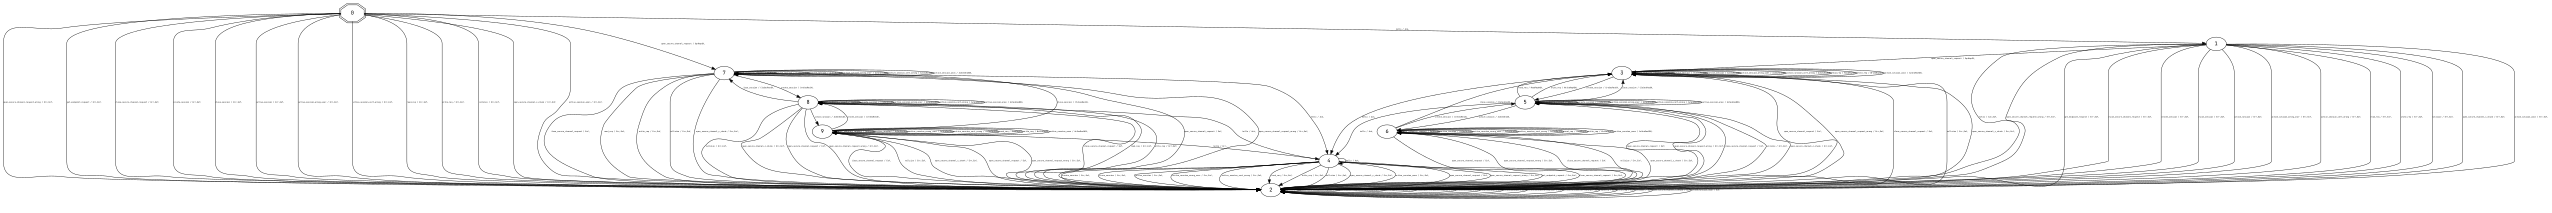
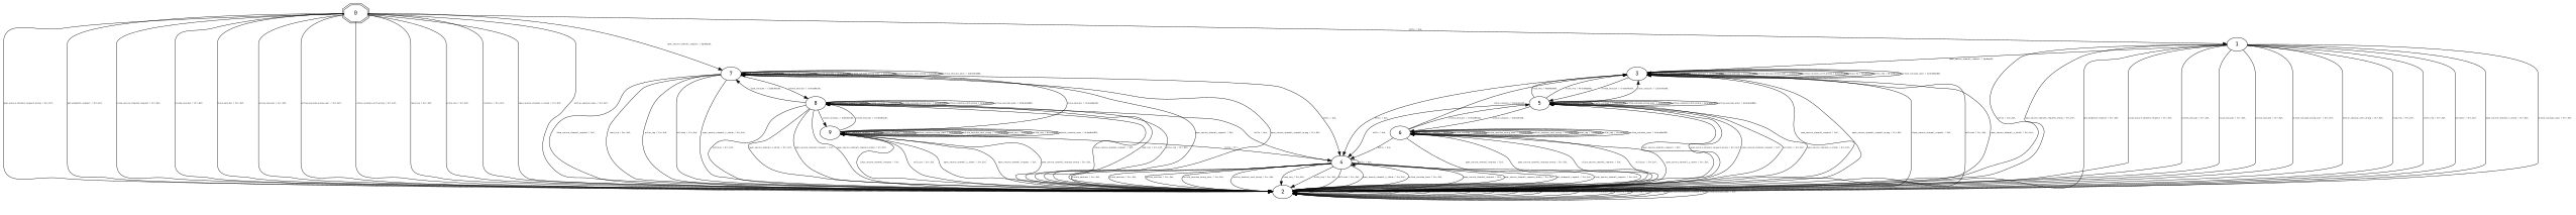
  digraph {
    fontname="JetBrains Mono"
    node [fillcolor=white fontname="JetBrains Mono" shape=ellipse style=filled]
    edge [fontname="JetBrains Mono" fontsize=5]
    0 [shape=doubleoctagon]
    2
    7
    1
    8
    4
    3
    9
    5
    6
    0 -> 2 [label="open_secure_channel_request_wrong / Err,Eof,"]
    0 -> 2 [label="get_endpoint_request / Err,Eof,"]
    0 -> 2 [label="close_secure_channel_request / Err,Eof,"]
    0 -> 2 [label="create_session / Err,Eof,"]
    0 -> 2 [label="close_session / Err,Eof,"]
    0 -> 2 [label="active_session / Err,Eof,"]
    0 -> 2 [label="active_session_wrong_user / Err,Eof,"]
    0 -> 2 [label="active_session_cert_wrong / Err,Eof,"]
    0 -> 2 [label="read_req / Err,Eof,"]
    0 -> 2 [label="write_req / Err,Eof,"]
    0 -> 2 [label="nullsize / Err,Eof,"]
    0 -> 2 [label="open_secure_channel_c_chunk / Err,Eof,"]
    0 -> 2 [label="active_session_anon / Err,Eof,"]
    0 -> 7 [label="open_secure_channel_request / OpnRepOK,"]
    0 -> 1 [label="hello / Ack,"]
    2 -> 2 [label="hello / Eof,"]
    2 -> 2 [label="open_secure_channel_request / Eof,"]
    2 -> 2 [label="open_secure_channel_request_wrong / Eof,"]
    2 -> 2 [label="get_endpoint_request / Eof,"]
    2 -> 2 [label="close_secure_channel_request / Eof,"]
    2 -> 2 [label="create_session / Eof,"]
    2 -> 2 [label="close_session / Eof,"]
    2 -> 2 [label="active_session / Eof,"]
    2 -> 2 [label="active_session_wrong_user / Eof,"]
    2 -> 2 [label="active_session_cert_wrong / Eof,"]
    2 -> 2 [label="read_req / Eof,"]
    2 -> 2 [label="write_req / Eof,"]
    2 -> 2 [label="nullsize / Eof,"]
    2 -> 2 [label="open_secure_channel_c_chunk / Eof,"]
    2 -> 2 [label="active_session_anon / Eof,"]
    7 -> 2 [label="open_secure_channel_request / Eof,"]
    7 -> 2 [label="open_secure_channel_request_wrong / Err,Eof,"]
    7 -> 2 [label="close_secure_channel_request / Eof,"]
    7 -> 2 [label="read_req / Err,Eof,"]
    7 -> 2 [label="write_req / Err,Eof,"]
    7 -> 2 [label="nullsize / Err,Eof,"]
    7 -> 2 [label="open_secure_channel_c_chunk / Err,Eof,"]
    7 -> 7 [label="get_endpoint_request / GepResOK,"]
    7 -> 7 [label="close_session / CloSesResNOK,"]
    7 -> 7 [label="active_session / AcSesResNOK,"]
    7 -> 7 [label="active_session_wrong_user / AcSesResNOK,"]
    7 -> 7 [label="active_session_cert_wrong / AcSesResNOK,"]
    7 -> 7 [label="active_session_anon / AcSesResNOK,"]
    7 -> 8 [label="create_session / CreSesResOK,"]
    7 -> 4 [label="hello / Ack,"]
    1 -> 2 [label="hello / Ack,Eof,"]
    1 -> 2 [label="open_secure_channel_request_wrong / Err,Eof,"]
    1 -> 2 [label="get_endpoint_request / Err,Eof,"]
    1 -> 2 [label="close_secure_channel_request / Err,Eof,"]
    1 -> 2 [label="create_session / Err,Eof,"]
    1 -> 2 [label="close_session / Err,Eof,"]
    1 -> 2 [label="active_session / Err,Eof,"]
    1 -> 2 [label="active_session_wrong_user / Err,Eof,"]
    1 -> 2 [label="active_session_cert_wrong / Err,Eof,"]
    1 -> 2 [label="read_req / Err,Eof,"]
    1 -> 2 [label="write_req / Err,Eof,"]
    1 -> 2 [label="nullsize / Err,Eof,"]
    1 -> 2 [label="open_secure_channel_c_chunk / Err,Eof,"]
    1 -> 2 [label="active_session_anon / Err,Eof,"]
    1 -> 3 [label="open_secure_channel_request / OpnRepOK,"]
    8 -> 2 [label="open_secure_channel_request / Eof,"]
    8 -> 2 [label="open_secure_channel_request_wrong / Err,Eof,"]
    8 -> 2 [label="close_secure_channel_request / Eof,"]
    8 -> 2 [label="read_req / Err,Eof,"]
    8 -> 2 [label="write_req / Err,Eof,"]
    8 -> 2 [label="nullsize / Err,Eof,"]
    8 -> 2 [label="open_secure_channel_c_chunk / Err,Eof,"]
    8 -> 7 [label="close_session / CloSesResOK,"]
    8 -> 8 [label="get_endpoint_request / GepResOK,"]
    8 -> 8 [label="create_session / CreSesResOK,"]
    8 -> 8 [label="active_session_wrong_user / AcSesResNOK,"]
    8 -> 8 [label="active_session_cert_wrong / AcSesResNOK,"]
    8 -> 8 [label="active_session_anon / AcSesResNOK,"]
    8 -> 9 [label="active_session / AcSesResOK,"]
    4 -> 2 [label="open_secure_channel_request / Eof,"]
    4 -> 2 [label="open_secure_channel_request_wrong / Err,Eof,"]
    4 -> 2 [label="get_endpoint_request / Err,Eof,"]
    4 -> 2 [label="close_secure_channel_request / Err,Eof,"]
    4 -> 2 [label="create_session / Err,Eof,"]
    4 -> 2 [label="close_session / Err,Eof,"]
    4 -> 2 [label="active_session / Err,Eof,"]
    4 -> 2 [label="active_session_wrong_user / Err,Eof,"]
    4 -> 2 [label="active_session_cert_wrong / Err,Eof,"]
    4 -> 2 [label="read_req / Err,Eof,"]
    4 -> 2 [label="write_req / Err,Eof,"]
    4 -> 2 [label="nullsize / Err,Eof,"]
    4 -> 2 [label="open_secure_channel_c_chunk / Err,Eof,"]
    4 -> 2 [label="active_session_anon / Err,Eof,"]
    4 -> 8 [label="hello / Ack,"]
    4 -> 4 [label="hello / Ack,"]
    3 -> 2 [label="open_secure_channel_request / Eof,"]
    3 -> 2 [label="open_secure_channel_request_wrong / Err,Eof,"]
    3 -> 2 [label="close_secure_channel_request / Eof,"]
    3 -> 2 [label="nullsize / Err,Eof,"]
    3 -> 2 [label="open_secure_channel_c_chunk / Err,Eof,"]
    3 -> 4 [label="hello / Ack,"]
    3 -> 3 [label="get_endpoint_request / GepResOK,"]
    3 -> 3 [label="close_session / CloSesResNOK,"]
    3 -> 3 [label="active_session / AcSesResNOK,"]
    3 -> 3 [label="active_session_wrong_user / AcSesResNOK,"]
    3 -> 3 [label="active_session_cert_wrong / AcSesResNOK,"]
    3 -> 3 [label="read_req / ReadRepNOK,"]
    3 -> 3 [label="write_req / WriteRepNOK,"]
    3 -> 3 [label="active_session_anon / AcSesResNOK,"]
    3 -> 5 [label="create_session / CreSesResOK,"]
    9 -> 2 [label="open_secure_channel_request / Eof,"]
    9 -> 2 [label="open_secure_channel_request_wrong / Err,Eof,"]
    9 -> 2 [label="close_secure_channel_request / Eof,"]
    9 -> 2 [label="nullsize / Err,Eof,"]
    9 -> 2 [label="open_secure_channel_c_chunk / Err,Eof,"]
    9 -> 7 [label="close_session / CloSesResOK,"]
    9 -> 8 [label="create_session / CreSesResOK,"]
    9 -> 4 [label="hello / Err,"]
    9 -> 9 [label="get_endpoint_request / GepResOK,"]
    9 -> 9 [label="active_session / AcSesResNOK,"]
    9 -> 9 [label="active_session_wrong_user / AcSesResNOK,"]
    9 -> 9 [label="active_session_cert_wrong / AcSesResNOK,"]
    9 -> 9 [label="read_req / ReadRepOK,"]
    9 -> 9 [label="write_req / WriteRepOK,"]
    9 -> 9 [label="active_session_anon / AcSesResNOK,"]
    5 -> 2 [label="open_secure_channel_request / Eof,"]
    5 -> 2 [label="open_secure_channel_request_wrong / Err,Eof,"]
    5 -> 2 [label="close_secure_channel_request / Eof,"]
    5 -> 2 [label="nullsize / Err,Eof,"]
    5 -> 2 [label="open_secure_channel_c_chunk / Err,Eof,"]
    5 -> 4 [label="hello / Ack,"]
    5 -> 3 [label="close_session / CloSesResOK,"]
    5 -> 3 [label="read_req / ReadRepNOK,"]
    5 -> 3 [label="write_req / WriteRepNOK,"]
    5 -> 5 [label="get_endpoint_request / GepResOK,"]
    5 -> 5 [label="create_session / CreSesResOK,"]
    5 -> 5 [label="active_session_wrong_user / AcSesResNOK,"]
    5 -> 5 [label="active_session_cert_wrong / AcSesResNOK,"]
    5 -> 5 [label="active_session_anon / AcSesResNOK,"]
    5 -> 6 [label="active_session / AcSesResOK,"]
    6 -> 2 [label="open_secure_channel_request / Eof,"]
    6 -> 2 [label="open_secure_channel_request_wrong / Err,Eof,"]
    6 -> 2 [label="close_secure_channel_request / Eof,"]
    6 -> 2 [label="nullsize / Err,Eof,"]
    6 -> 2 [label="open_secure_channel_c_chunk / Err,Eof,"]
+   6 -> 4 [label="hello / Ack,"]
    6 -> 3 [label="close_session / CloSesResOK,"]
    6 -> 5 [label="create_session / CreSesResOK,"]
    6 -> 6 [label="get_endpoint_request / GepResOK,"]
    6 -> 6 [label="active_session / AcSesResNOK,"]
    6 -> 6 [label="active_session_wrong_user / AcSesResNOK,"]
    6 -> 6 [label="active_session_cert_wrong / AcSesResNOK,"]
    6 -> 6 [label="read_req / ReadRepOK,"]
    6 -> 6 [label="write_req / WriteRepOK,"]
    6 -> 6 [label="active_session_anon / AcSesResNOK,"]
  }
